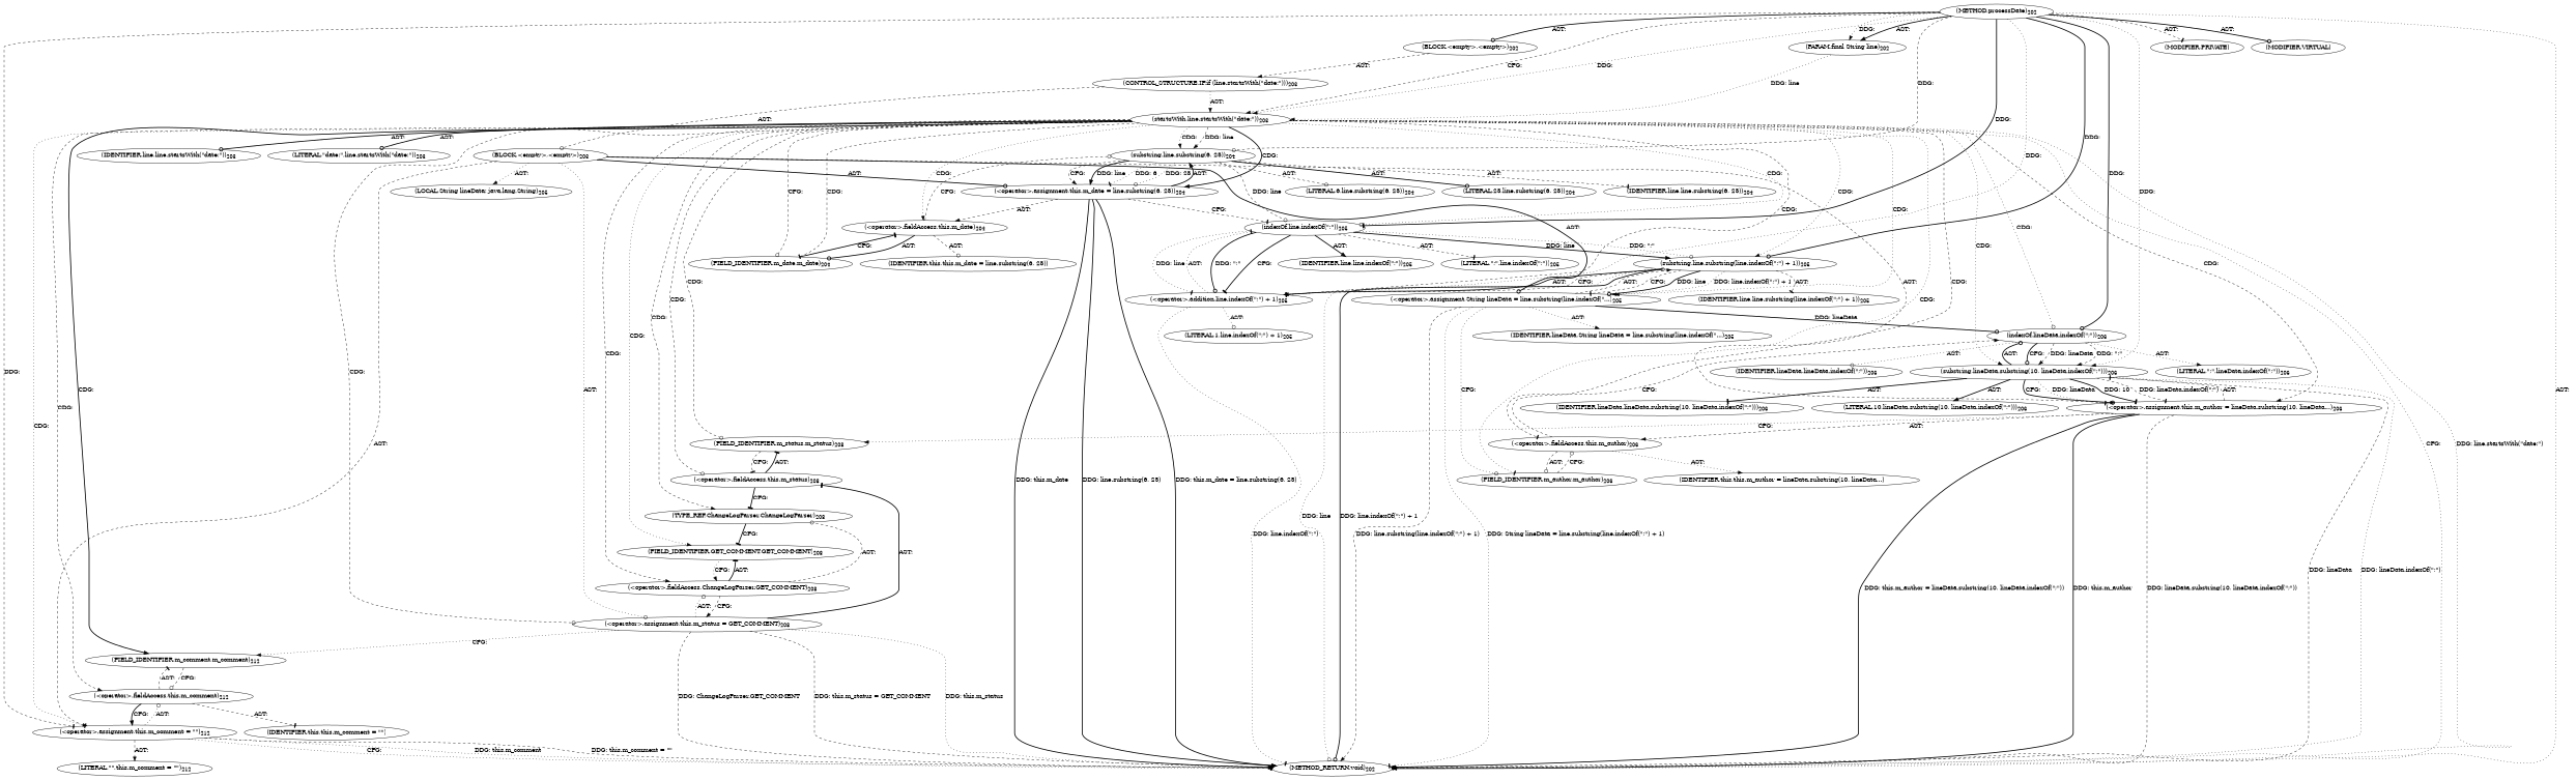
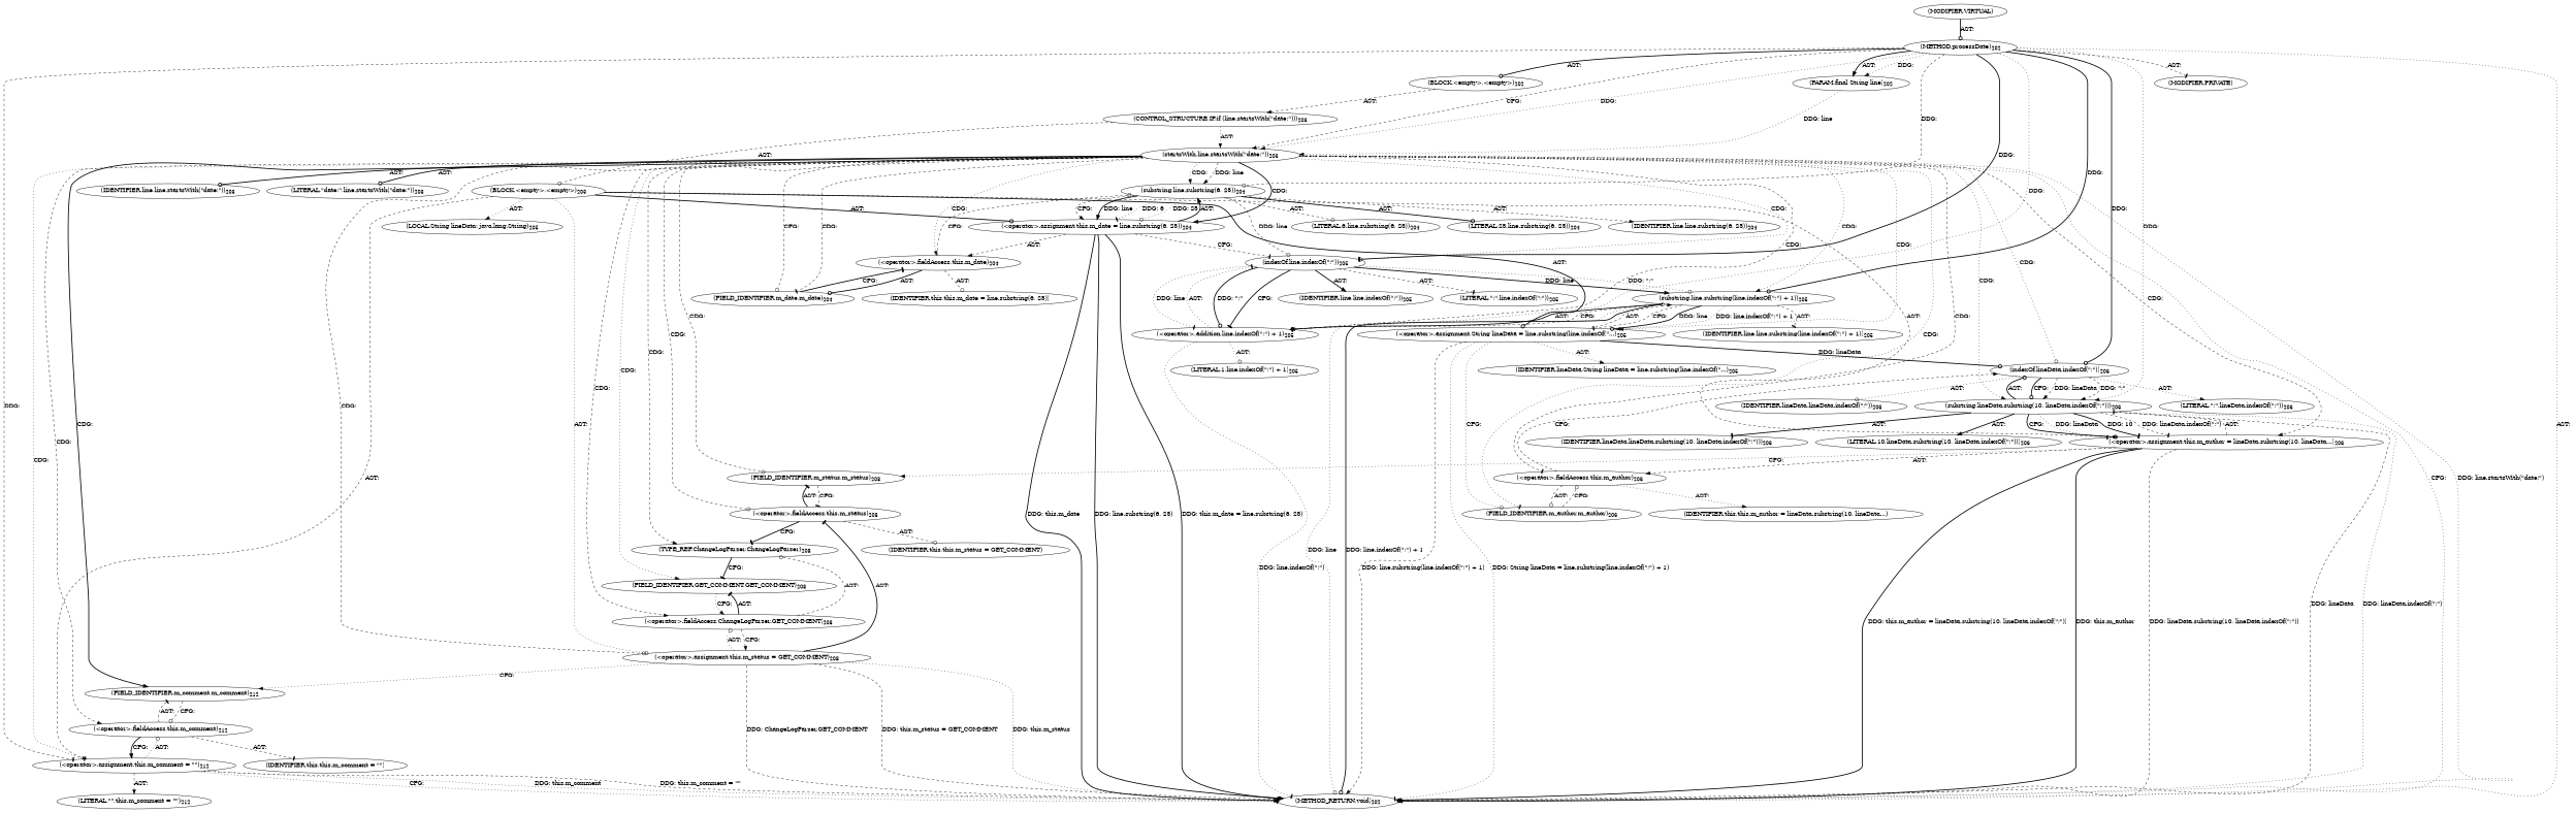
  digraph {
    edge [arrowhead=normal style=dashed]
    n1 [label=<(METHOD,processDate)<SUB>202</SUB>>]
    n2 [label=<(PARAM,final String line)<SUB>202</SUB>>]
    n3 [label=<(BLOCK,&lt;empty&gt;,&lt;empty&gt;)<SUB>202</SUB>>]
    n4 [label=<(startsWith,line.startsWith(&quot;date:&quot;))<SUB>203</SUB>>]
    n5 [label=<(substring,line.substring(6, 25))<SUB>204</SUB>>]
    n6 [label=<(substring,line.substring(line.indexOf(&quot;;&quot;) + 1))<SUB>205</SUB>>]
    n7 [label=<(&lt;operator&gt;.addition,line.indexOf(&quot;;&quot;) + 1)<SUB>205</SUB>>]
    n8 [label=<(indexOf,line.indexOf(&quot;;&quot;))<SUB>205</SUB>>]
    n9 [label=<(substring,lineData.substring(10, lineData.indexOf(&quot;;&quot;)))<SUB>206</SUB>>]
    n10 [label=<(indexOf,lineData.indexOf(&quot;;&quot;))<SUB>206</SUB>>]
    n11 [label=<(&lt;operator&gt;.assignment,this.m_comment = &quot;&quot;)<SUB>212</SUB>>]
    n12 [label=<(MODIFIER,PRIVATE)>]
    n13 [label=<(MODIFIER,VIRTUAL)>]
    n14 [label=<(METHOD_RETURN,void)<SUB>202</SUB>>]
    n15 [label=<(CONTROL_STRUCTURE,IF,if (line.startsWith(&quot;date:&quot;)))<SUB>203</SUB>>]
    n16 [label=<(IDENTIFIER,line,line.startsWith(&quot;date:&quot;))<SUB>203</SUB>>]
    n17 [label=<(LITERAL,&quot;date:&quot;,line.startsWith(&quot;date:&quot;))<SUB>203</SUB>>]
    n18 [label=<(&lt;operator&gt;.assignment,this.m_date = line.substring(6, 25))<SUB>204</SUB>>]
    n19 [label=<(&lt;operator&gt;.fieldAccess,this.m_date)<SUB>204</SUB>>]
    n20 [label=<(FIELD_IDENTIFIER,m_date,m_date)<SUB>204</SUB>>]
    n21 [label=<(&lt;operator&gt;.assignment,String lineData = line.substring(line.indexOf(&quot;...)<SUB>205</SUB>>]
    n22 [label=<(&lt;operator&gt;.assignment,this.m_author = lineData.substring(10, lineData...)<SUB>206</SUB>>]
    n23 [label=<(&lt;operator&gt;.fieldAccess,this.m_author)<SUB>206</SUB>>]
    n24 [label=<(FIELD_IDENTIFIER,m_author,m_author)<SUB>206</SUB>>]
    n25 [label=<(&lt;operator&gt;.assignment,this.m_status = GET_COMMENT)<SUB>208</SUB>>]
    n26 [label=<(&lt;operator&gt;.fieldAccess,this.m_status)<SUB>208</SUB>>]
    n27 [label=<(FIELD_IDENTIFIER,m_status,m_status)<SUB>208</SUB>>]
    n28 [label=<(&lt;operator&gt;.fieldAccess,ChangeLogParser.GET_COMMENT)<SUB>208</SUB>>]
    n29 [label=<(TYPE_REF,ChangeLogParser,ChangeLogParser)<SUB>208</SUB>>]
    n30 [label=<(FIELD_IDENTIFIER,GET_COMMENT,GET_COMMENT)<SUB>208</SUB>>]
    n31 [label=<(&lt;operator&gt;.fieldAccess,this.m_comment)<SUB>212</SUB>>]
    n32 [label=<(FIELD_IDENTIFIER,m_comment,m_comment)<SUB>212</SUB>>]
    n33 [label=<(IDENTIFIER,line,line.substring(6, 25))<SUB>204</SUB>>]
    n34 [label=<(LITERAL,6,line.substring(6, 25))<SUB>204</SUB>>]
    n35 [label=<(LITERAL,25,line.substring(6, 25))<SUB>204</SUB>>]
    n36 [label=<(IDENTIFIER,line,line.substring(line.indexOf(&quot;;&quot;) + 1))<SUB>205</SUB>>]
    n37 [label=<(LITERAL,1,line.indexOf(&quot;;&quot;) + 1)<SUB>205</SUB>>]
    n38 [label=<(IDENTIFIER,line,line.indexOf(&quot;;&quot;))<SUB>205</SUB>>]
    n39 [label=<(LITERAL,&quot;;&quot;,line.indexOf(&quot;;&quot;))<SUB>205</SUB>>]
    n40 [label=<(IDENTIFIER,lineData,lineData.substring(10, lineData.indexOf(&quot;;&quot;)))<SUB>206</SUB>>]
    n41 [label=<(LITERAL,10,lineData.substring(10, lineData.indexOf(&quot;;&quot;)))<SUB>206</SUB>>]
    n42 [label=<(IDENTIFIER,lineData,lineData.indexOf(&quot;;&quot;))<SUB>206</SUB>>]
    n43 [label=<(LITERAL,&quot;;&quot;,lineData.indexOf(&quot;;&quot;))<SUB>206</SUB>>]
    n44 [label=<(LITERAL,&quot;&quot;,this.m_comment = &quot;&quot;)<SUB>212</SUB>>]
    n45 [label=<(BLOCK,&lt;empty&gt;,&lt;empty&gt;)<SUB>203</SUB>>]
    n46 [label=<(LOCAL,String lineData: java.lang.String)<SUB>205</SUB>>]
    n47 [label=<(IDENTIFIER,this,this.m_date = line.substring(6, 25))>]
    n48 [label=<(IDENTIFIER,lineData,String lineData = line.substring(line.indexOf(&quot;...)<SUB>205</SUB>>]
    n49 [label=<(IDENTIFIER,this,this.m_author = lineData.substring(10, lineData...)>]
+   n50 [label=<(IDENTIFIER,this,this.m_status = GET_COMMENT)>]
    n51 [label=<(IDENTIFIER,this,this.m_comment = &quot;&quot;)>]
    n1 -> n2 [label="AST: " style=bold]
    n1 -> n2 [label="DDG: " style=dotted]
    n1 -> n3 [arrowhead=odot label="AST: " style=bold]
    n1 -> n4 [label="CFG: "]
    n1 -> n4 [label="DDG: " style=dotted]
    n1 -> n5 [arrowhead=odot label="DDG: "]
    n1 -> n6 [arrowhead=odot label="DDG: " style=bold]
    n1 -> n7 [arrowhead=tee label="DDG: " style=dotted]
    n1 -> n8 [arrowhead=tee label="DDG: " style=bold]
    n1 -> n9 [label="DDG: " style=dotted]
    n1 -> n10 [arrowhead=odot label="DDG: " style=bold]
    n1 -> n11 [arrowhead=tee label="DDG: "]
    n1 -> n12 [arrowhead=tee label="AST: "]
-   n1 -> n13 [arrowhead=odot label="AST: " style=bold]
+   n13 -> n1 [arrowhead=odot label="AST: " style=bold]
    n1 -> n14 [arrowhead=tee label="AST: " style=dotted]
    n2 -> n4 [label="DDG: line" style=dotted]
    n3 -> n15 [label="AST: "]
    n4 -> n5 [label="DDG: line"]
    n4 -> n5 [label="CDG: " style=dotted]
    n4 -> n6 [label="CDG: " style=dotted]
    n4 -> n7 [arrowhead=tee label="CDG: "]
    n4 -> n8 [arrowhead=odot label="CDG: " style=dotted]
    n4 -> n9 [label="CDG: " style=dotted]
    n4 -> n10 [arrowhead=odot label="CDG: " style=dotted]
    n4 -> n11 [label="CDG: " style=dotted]
    n4 -> n14 [label="CFG: " style=dotted]
    n4 -> n14 [label="DDG: line.startsWith(&quot;date:&quot;)" style=dotted]
    n4 -> n16 [arrowhead=odot label="AST: " style=bold]
    n4 -> n17 [arrowhead=odot label="AST: " style=bold]
    n4 -> n18 [label="CDG: " style=bold]
    n4 -> n19 [label="CDG: " style=dotted]
    n4 -> n20 [arrowhead=odot label="CFG: "]
    n4 -> n20 [arrowhead=tee label="CDG: "]
    n4 -> n21 [label="CDG: " style=dotted]
    n4 -> n22 [label="CDG: "]
    n4 -> n23 [arrowhead=tee label="CDG: "]
    n4 -> n24 [arrowhead=tee label="CDG: " style=dotted]
    n4 -> n25 [arrowhead=odot label="CDG: "]
    n4 -> n26 [arrowhead=odot label="CDG: "]
    n4 -> n27 [arrowhead=odot label="CDG: "]
    n4 -> n28 [label="CDG: "]
    n4 -> n29 [label="CDG: "]
    n4 -> n30 [label="CDG: " style=dotted]
    n4 -> n31 [label="CDG: "]
    n4 -> n32 [label="CDG: " style=bold]
    n5 -> n8 [arrowhead=odot label="DDG: line"]
    n5 -> n18 [label="CFG: "]
    n5 -> n18 [label="DDG: line" style=bold]
    n5 -> n18 [arrowhead=tee label="DDG: 6" style=dotted]
    n5 -> n18 [arrowhead=odot label="DDG: 25" style=dotted]
-   n5 -> n33 [arrowhead=tee label="AST: "]
+   n5 -> n33 [label="AST: "]
    n5 -> n34 [arrowhead=odot label="AST: "]
    n5 -> n35 [arrowhead=odot label="AST: " style=bold]
    n6 -> n7 [label="AST: " style=bold]
    n6 -> n14 [arrowhead=odot label="DDG: line" style=dotted]
    n6 -> n14 [arrowhead=odot label="DDG: line.indexOf(&quot;;&quot;) + 1" style=bold]
    n6 -> n21 [arrowhead=tee label="CFG: "]
    n6 -> n21 [arrowhead=odot label="DDG: line" style=bold]
    n6 -> n21 [label="DDG: line.indexOf(&quot;;&quot;) + 1" style=dotted]
    n6 -> n36 [arrowhead=tee label="AST: "]
    n7 -> n6 [arrowhead=odot label="CFG: "]
    n7 -> n8 [arrowhead=tee label="AST: " style=dotted]
    n7 -> n14 [arrowhead=tee label="DDG: line.indexOf(&quot;;&quot;)" style=dotted]
    n7 -> n37 [arrowhead=odot label="AST: " style=dotted]
    n8 -> n6 [label="DDG: line" style=bold]
    n8 -> n6 [arrowhead=odot label="DDG: &quot;;&quot;" style=dotted]
    n8 -> n7 [arrowhead=tee label="CFG: " style=bold]
    n8 -> n7 [arrowhead=tee label="DDG: line" style=dotted]
    n8 -> n7 [arrowhead=odot label="DDG: &quot;;&quot;" style=bold]
    n8 -> n38 [label="AST: " style=bold]
    n8 -> n39 [arrowhead=tee label="AST: "]
    n9 -> n10 [arrowhead=odot label="AST: " style=bold]
    n9 -> n14 [label="DDG: lineData"]
    n9 -> n14 [arrowhead=odot label="DDG: lineData.indexOf(&quot;;&quot;)" style=dotted]
    n9 -> n22 [arrowhead=odot label="CFG: " style=bold]
    n9 -> n22 [arrowhead=tee label="DDG: lineData" style=dotted]
    n9 -> n22 [arrowhead=tee label="DDG: 10" style=bold]
    n9 -> n22 [arrowhead=tee label="DDG: lineData.indexOf(&quot;;&quot;)"]
    n9 -> n40 [arrowhead=tee label="AST: " style=bold]
    n9 -> n41 [label="AST: " style=bold]
    n10 -> n9 [arrowhead=odot label="CFG: " style=bold]
    n10 -> n9 [label="DDG: lineData"]
    n10 -> n9 [label="DDG: &quot;;&quot;"]
    n10 -> n42 [arrowhead=odot label="AST: " style=dotted]
    n10 -> n43 [label="AST: " style=dotted]
    n11 -> n14 [arrowhead=tee label="CFG: " style=dotted]
    n11 -> n14 [arrowhead=tee label="DDG: this.m_comment" style=dotted]
    n11 -> n14 [arrowhead=odot label="DDG: this.m_comment = &quot;&quot;"]
    n11 -> n31 [arrowhead=odot label="AST: " style=dotted]
    n11 -> n44 [label="AST: "]
    n15 -> n4 [label="AST: " style=dotted]
    n15 -> n45 [arrowhead=odot label="AST: "]
    n18 -> n5 [label="AST: " style=bold]
    n18 -> n8 [arrowhead=tee label="CFG: "]
    n18 -> n14 [label="DDG: this.m_date" style=bold]
    n18 -> n14 [label="DDG: line.substring(6, 25)" style=bold]
    n18 -> n14 [label="DDG: this.m_date = line.substring(6, 25)" style=bold]
    n18 -> n19 [label="AST: "]
    n19 -> n5 [arrowhead=odot label="CFG: "]
    n19 -> n20 [arrowhead=odot label="AST: " style=bold]
    n19 -> n47 [arrowhead=odot label="AST: "]
    n20 -> n19 [arrowhead=tee label="CFG: " style=bold]
    n21 -> n6 [label="AST: "]
    n21 -> n10 [arrowhead=odot label="DDG: lineData" style=bold]
    n21 -> n14 [label="DDG: line.substring(line.indexOf(&quot;;&quot;) + 1)"]
    n21 -> n14 [arrowhead=tee label="DDG: String lineData = line.substring(line.indexOf(&quot;;&quot;) + 1)" style=dotted]
    n21 -> n24 [arrowhead=odot label="CFG: " style=dotted]
    n21 -> n48 [label="AST: " style=dotted]
    n22 -> n9 [arrowhead=tee label="AST: "]
    n22 -> n14 [label="DDG: this.m_author" style=bold]
    n22 -> n14 [label="DDG: lineData.substring(10, lineData.indexOf(&quot;;&quot;))"]
    n22 -> n14 [label="DDG: this.m_author = lineData.substring(10, lineData.indexOf(&quot;;&quot;))" style=bold]
    n22 -> n23 [label="AST: "]
    n22 -> n27 [label="CFG: " style=dotted]
    n23 -> n10 [label="CFG: "]
    n23 -> n24 [arrowhead=odot label="AST: "]
    n23 -> n49 [label="AST: " style=dotted]
    n24 -> n23 [arrowhead=odot label="CFG: "]
    n25 -> n14 [arrowhead=odot label="DDG: this.m_status" style=dotted]
    n25 -> n14 [arrowhead=odot label="DDG: ChangeLogParser.GET_COMMENT"]
    n25 -> n14 [arrowhead=odot label="DDG: this.m_status = GET_COMMENT"]
    n25 -> n26 [arrowhead=tee label="AST: " style=bold]
    n25 -> n28 [arrowhead=odot label="AST: " style=dotted]
    n25 -> n32 [label="CFG: " style=dotted]
    n26 -> n27 [arrowhead=tee label="AST: " style=bold]
    n26 -> n29 [arrowhead=tee label="CFG: " style=bold]
+   n26 -> n50 [arrowhead=odot label="AST: "]
    n27 -> n26 [arrowhead=tee label="CFG: "]
    n28 -> n25 [label="CFG: "]
    n28 -> n29 [arrowhead=odot label="AST: "]
    n28 -> n30 [arrowhead=tee label="AST: " style=bold]
    n29 -> n30 [arrowhead=tee label="CFG: " style=bold]
    n30 -> n28 [label="CFG: " style=dotted]
    n31 -> n11 [label="CFG: " style=bold]
    n31 -> n32 [arrowhead=tee label="AST: "]
    n31 -> n51 [arrowhead=tee label="AST: "]
    n32 -> n31 [arrowhead=odot label="CFG: "]
    n45 -> n11 [arrowhead=tee label="AST: "]
    n45 -> n18 [arrowhead=odot label="AST: " style=bold]
    n45 -> n21 [arrowhead=odot label="AST: " style=bold]
    n45 -> n22 [label="AST: "]
    n45 -> n25 [arrowhead=odot label="AST: " style=dotted]
    n45 -> n46 [label="AST: " style=dotted]
  }
